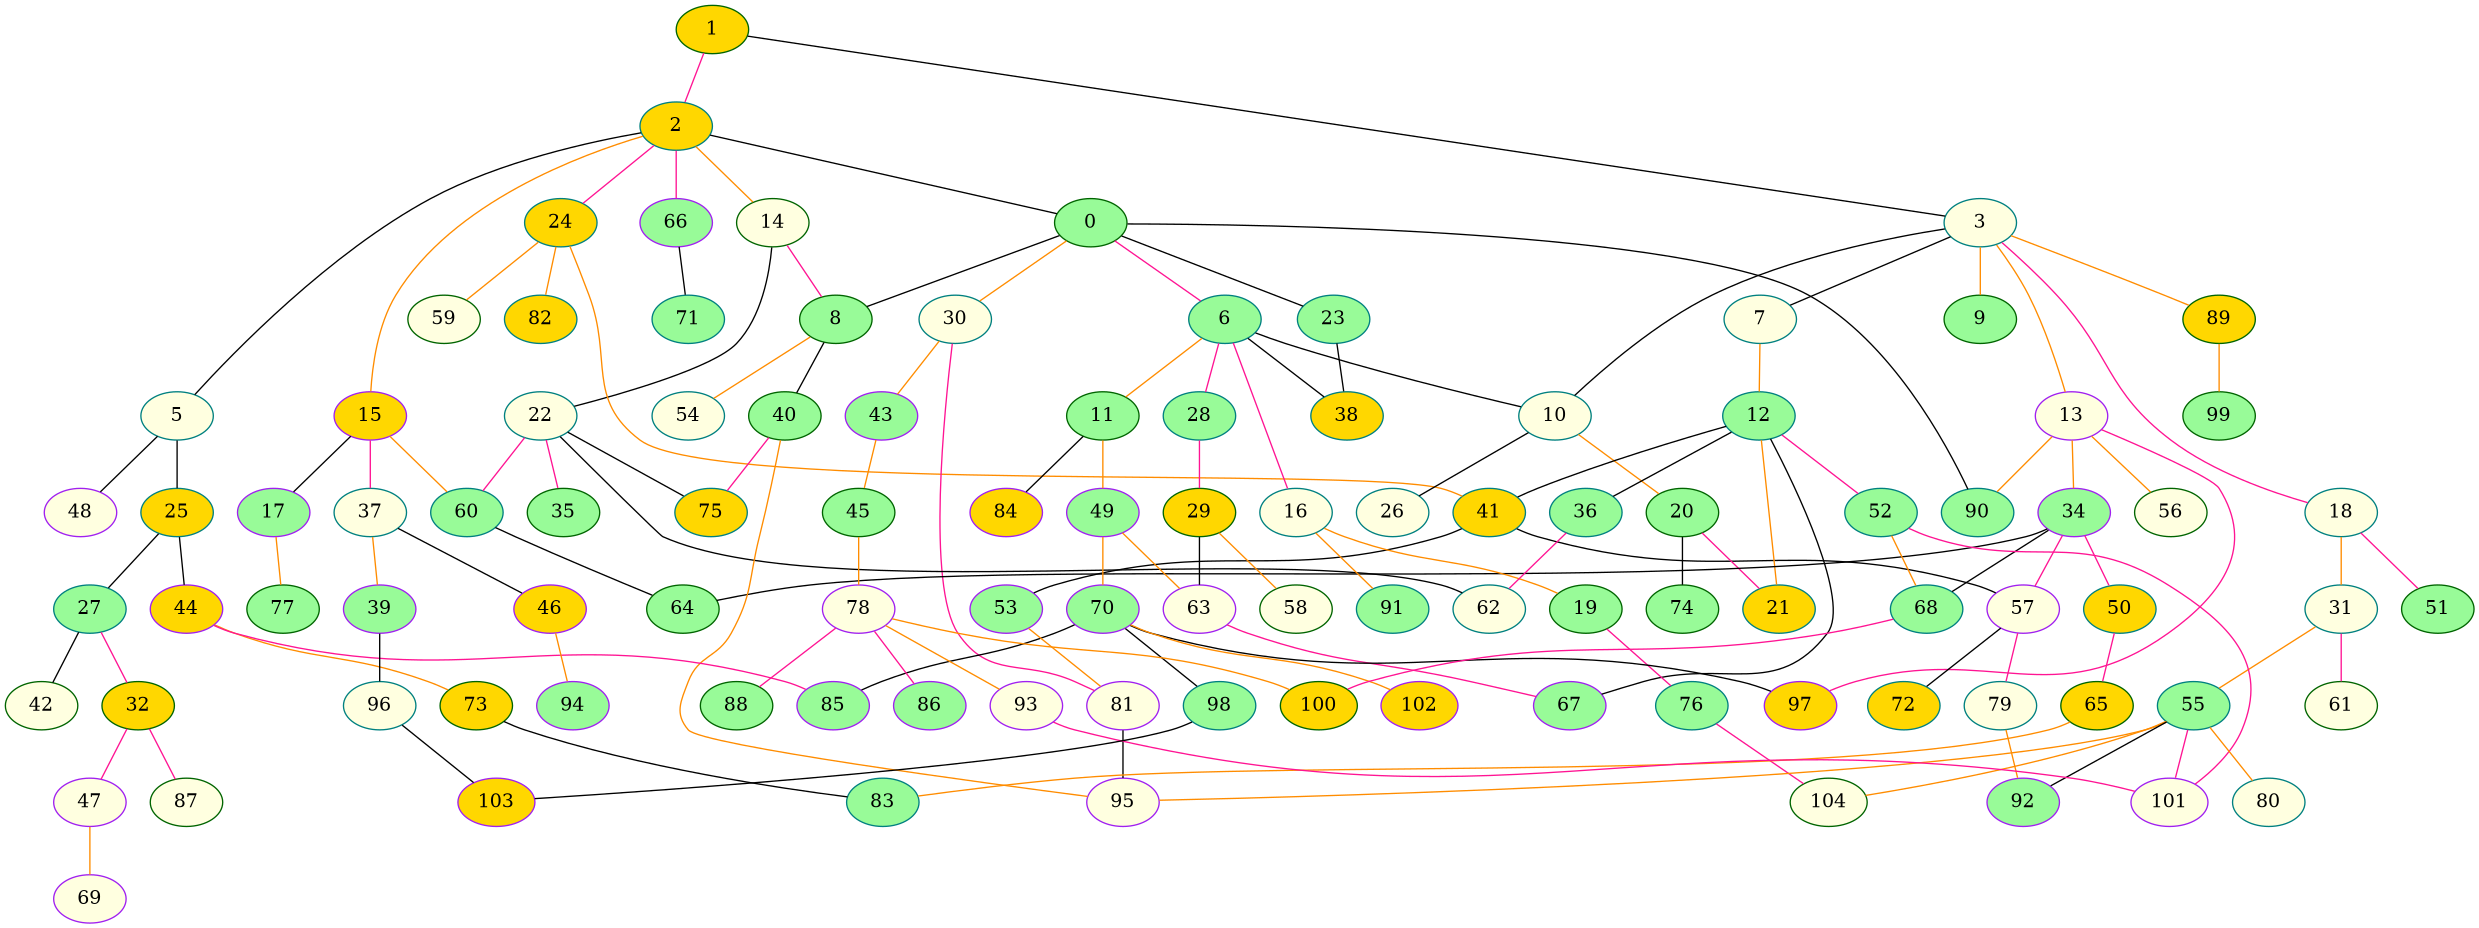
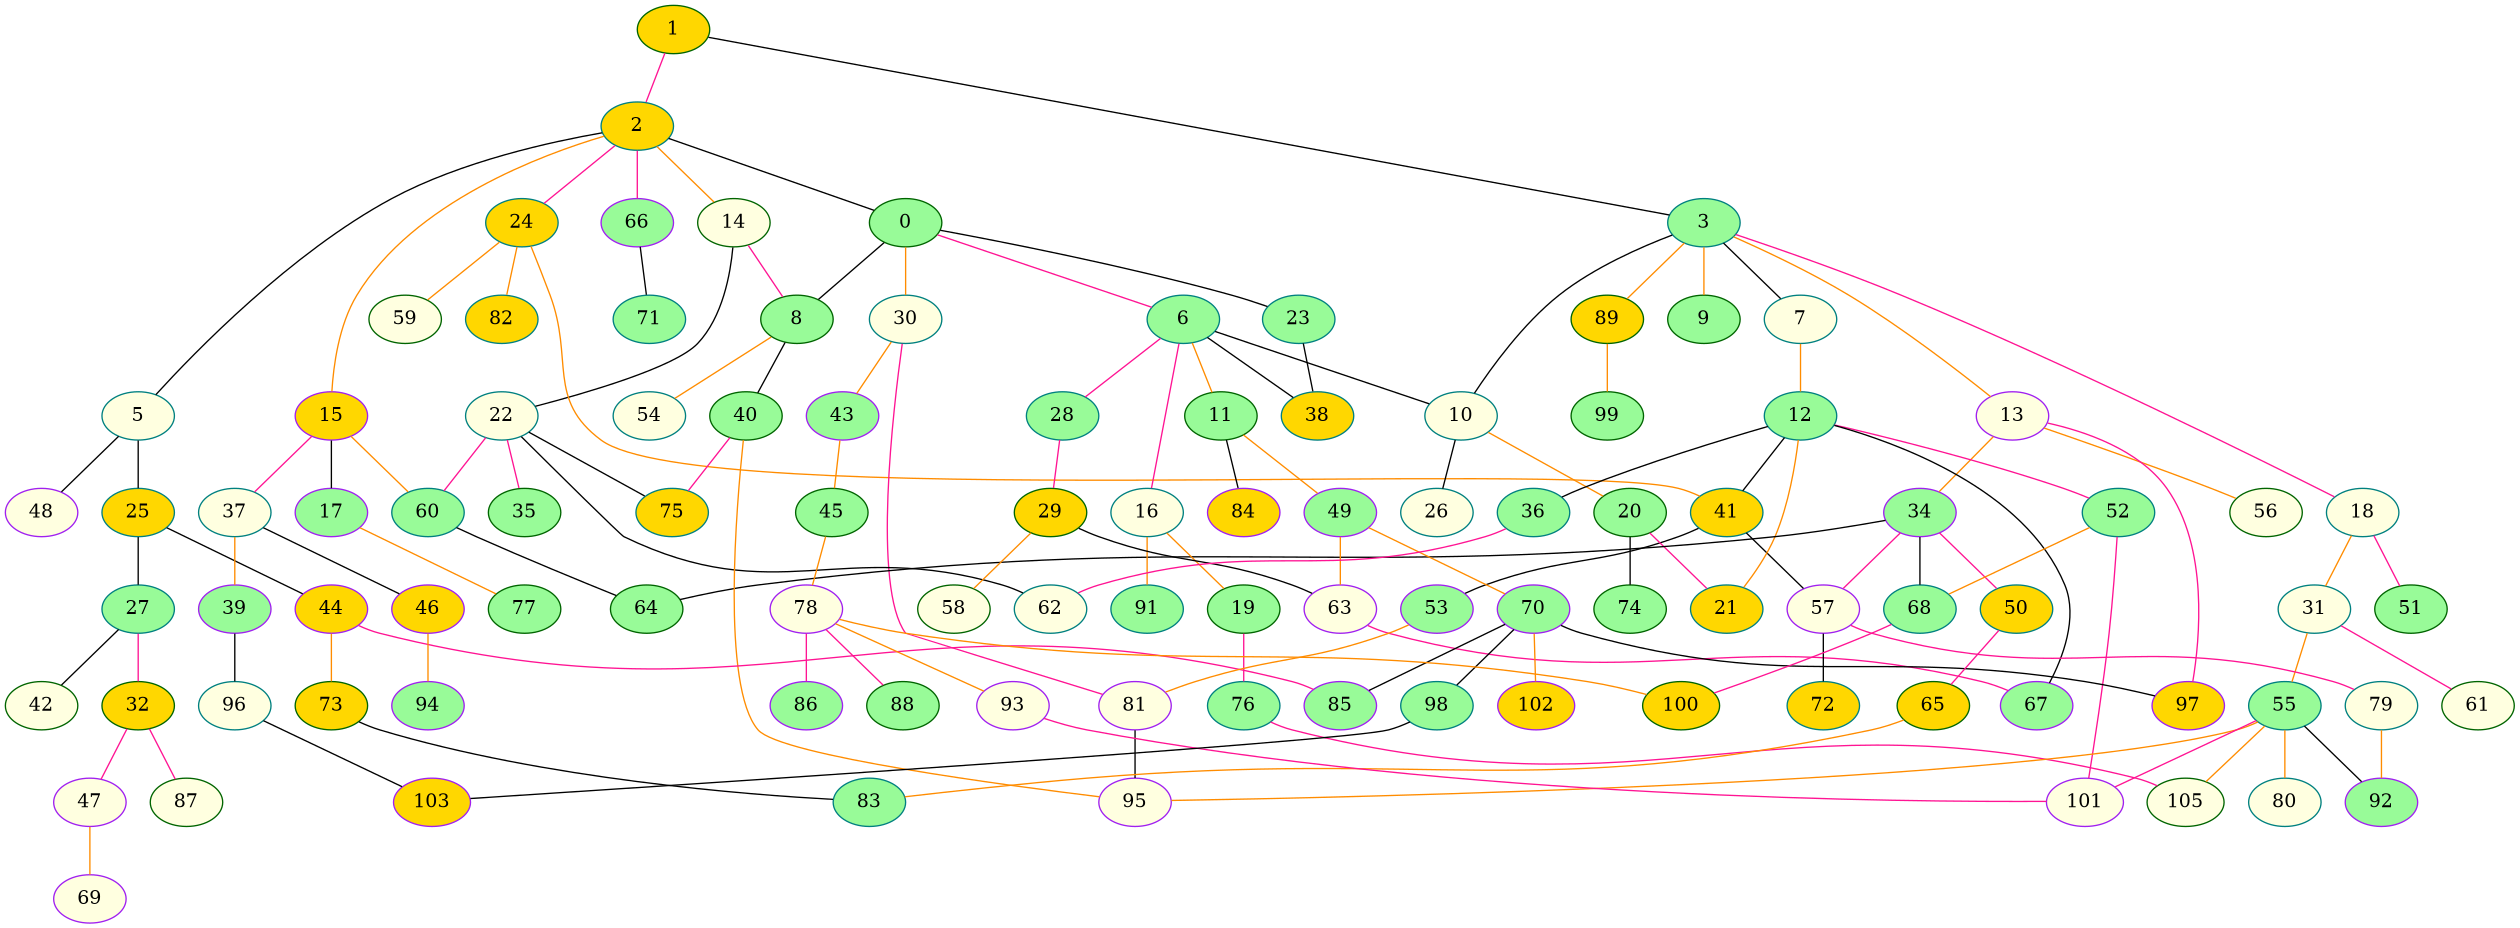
  graph {
    node [color=teal fillcolor=palegreen style=filled]
    edge [color=darkorange]
    1 [color=darkgreen fillcolor=gold]
    2 [fillcolor=gold]
-   3 [fillcolor=lightyellow]
+   3
    n4 [color=darkgreen label=0]
    5 [fillcolor=lightyellow]
    14 [color=darkgreen fillcolor=lightyellow]
    15 [color=purple fillcolor=gold]
    24 [fillcolor=gold]
    66 [color=purple]
    7 [fillcolor=lightyellow]
    9 [color=darkgreen]
    10 [fillcolor=lightyellow]
    13 [color=purple fillcolor=lightyellow]
    18 [fillcolor=lightyellow]
    89 [color=darkgreen fillcolor=gold]
    6
    8 [color=darkgreen]
    23
    30 [fillcolor=lightyellow]
-   90
    25 [fillcolor=gold]
    48 [color=purple fillcolor=lightyellow]
    22 [fillcolor=lightyellow]
    17 [color=purple]
    37 [fillcolor=lightyellow]
    60
    41 [fillcolor=gold]
    59 [color=darkgreen fillcolor=lightyellow]
    82 [fillcolor=gold]
    71
    12
    20 [color=darkgreen]
    26 [fillcolor=lightyellow]
    34 [color=purple]
    56 [color=darkgreen fillcolor=lightyellow]
    97 [color=purple fillcolor=gold]
    31 [fillcolor=lightyellow]
    51 [color=darkgreen]
    99 [color=darkgreen]
    11 [color=darkgreen]
    16 [fillcolor=lightyellow]
    28
    38 [fillcolor=gold]
    40 [color=darkgreen]
    54 [fillcolor=lightyellow]
    43 [color=purple]
    81 [color=purple fillcolor=lightyellow]
    27
    44 [color=purple fillcolor=gold]
    49 [color=purple]
    84 [color=purple fillcolor=gold]
    19 [color=darkgreen]
    91
    29 [color=darkgreen fillcolor=gold]
    21 [fillcolor=gold]
    36
    52
    67 [color=purple]
    75 [fillcolor=gold]
    95 [color=purple fillcolor=lightyellow]
    74 [color=darkgreen]
    63 [color=purple fillcolor=lightyellow]
    70 [color=purple]
    62 [fillcolor=lightyellow]
    57 [color=purple fillcolor=lightyellow]
    53 [color=purple]
    68
    101 [color=purple fillcolor=lightyellow]
    50 [fillcolor=gold]
    64 [color=darkgreen]
    35 [color=darkgreen]
    77 [color=darkgreen]
    39 [color=purple]
    46 [color=purple fillcolor=gold]
    76
    55
    61 [color=darkgreen fillcolor=lightyellow]
-   104 [color=darkgreen fillcolor=lightyellow]
+   104 [color=darkgreen fillcolor=lightyellow label=105]
    72 [fillcolor=gold]
    79 [fillcolor=lightyellow]
    32 [color=darkgreen fillcolor=gold]
    42 [color=darkgreen fillcolor=lightyellow]
    73 [color=darkgreen fillcolor=gold]
    85 [color=purple]
    47 [color=purple fillcolor=lightyellow]
    87 [color=darkgreen fillcolor=lightyellow]
    58 [color=darkgreen fillcolor=lightyellow]
    45 [color=darkgreen]
    80 [fillcolor=lightyellow]
    92 [color=purple]
    69 [color=purple fillcolor=lightyellow]
    65 [color=darkgreen fillcolor=gold]
    100 [color=darkgreen fillcolor=gold]
    96 [fillcolor=lightyellow]
    94 [color=purple]
    103 [color=purple fillcolor=gold]
    78 [color=purple fillcolor=lightyellow]
    83
    86 [color=purple]
    88 [color=darkgreen]
    93 [color=purple fillcolor=lightyellow]
    98
    102 [color=purple fillcolor=gold]
    1 -- 2 [color=deeppink]
    1 -- 3 [color=black]
    2 -- n4 [color=black]
    2 -- 5 [color=black]
    2 -- 14
    2 -- 15
    2 -- 24 [color=deeppink]
    2 -- 66 [color=deeppink]
    3 -- 7 [color=black]
    3 -- 9
    3 -- 10 [color=black]
    3 -- 13
    3 -- 18 [color=deeppink]
    3 -- 89
    n4 -- 6 [color=deeppink]
    n4 -- 8 [color=black]
    n4 -- 23 [color=black]
    n4 -- 30
-   n4 -- 90 [color=black]
    5 -- 25 [color=black]
    5 -- 48 [color=black]
    14 -- 8 [color=deeppink]
    14 -- 22 [color=black]
    15 -- 17 [color=black]
    15 -- 37 [color=deeppink]
    15 -- 60
    24 -- 41
    24 -- 59
    24 -- 82
    66 -- 71 [color=black]
    7 -- 12
    10 -- 20
    10 -- 26 [color=black]
-   13 -- 90
    13 -- 34
    13 -- 56
    13 -- 97 [color=deeppink]
    18 -- 31
    18 -- 51 [color=deeppink]
    89 -- 99
    6 -- 10 [color=black]
    6 -- 11
    6 -- 16 [color=deeppink]
    6 -- 28 [color=deeppink]
    6 -- 38 [color=black]
    8 -- 40 [color=black]
    8 -- 54
    23 -- 38 [color=black]
    30 -- 43
    30 -- 81 [color=deeppink]
    25 -- 27 [color=black]
    25 -- 44 [color=black]
    22 -- 60 [color=deeppink]
    22 -- 75 [color=black]
    22 -- 62 [color=black]
    22 -- 35 [color=deeppink]
    17 -- 77
    37 -- 39
    37 -- 46 [color=black]
    60 -- 64 [color=black]
    41 -- 57 [color=black]
    41 -- 53 [color=black]
    12 -- 41 [color=black]
    12 -- 21
    12 -- 36 [color=black]
    12 -- 52 [color=deeppink]
    12 -- 67 [color=black]
    20 -- 21 [color=deeppink]
    20 -- 74 [color=black]
    34 -- 57 [color=deeppink]
    34 -- 68 [color=black]
    34 -- 50 [color=deeppink]
    34 -- 64 [color=black]
    31 -- 55
    31 -- 61 [color=deeppink]
    11 -- 49
    11 -- 84 [color=black]
    16 -- 19
    16 -- 91
    28 -- 29 [color=deeppink]
    40 -- 75 [color=deeppink]
    40 -- 95
    43 -- 45
    81 -- 95 [color=black]
    27 -- 32 [color=deeppink]
    27 -- 42 [color=black]
    44 -- 73
    44 -- 85 [color=deeppink]
    49 -- 63
    49 -- 70
    19 -- 76 [color=deeppink]
    29 -- 63 [color=black]
    29 -- 58
    36 -- 62 [color=deeppink]
    52 -- 68
    52 -- 101 [color=deeppink]
    63 -- 67 [color=deeppink]
    70 -- 97 [color=black]
    70 -- 85 [color=black]
    70 -- 98 [color=black]
    70 -- 102
    57 -- 72 [color=black]
    57 -- 79 [color=deeppink]
    53 -- 81
    68 -- 100 [color=deeppink]
    50 -- 65 [color=deeppink]
    39 -- 96 [color=black]
    46 -- 94
    76 -- 104 [color=deeppink]
    55 -- 95
    55 -- 101 [color=deeppink]
    55 -- 104
    55 -- 80
    55 -- 92 [color=black]
    79 -- 92
    32 -- 47 [color=deeppink]
    32 -- 87 [color=deeppink]
    73 -- 83 [color=black]
    47 -- 69
    45 -- 78
    65 -- 83
    96 -- 103 [color=black]
    78 -- 100
    78 -- 86 [color=deeppink]
    78 -- 88 [color=deeppink]
    78 -- 93
    93 -- 101 [color=deeppink]
    98 -- 103 [color=black]
  }
